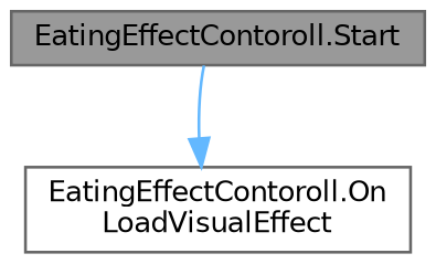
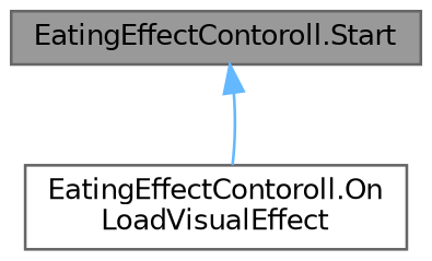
  digraph {
    rankdir=TB
    node [fontname=Helvetica fontsize=10 shape=box style=filled]
    n1 [color=gray40 fillcolor=grey60 fontcolor=black height=0.2 label="EatingEffectContoroll.Start" width=0.4]
    n2 [color=grey40 fillcolor=white height=0.2 label="EatingEffectContoroll.On\lLoadVisualEffect" width=0.4]
-   n1 -> n2 [color=steelblue1 fontname=Helvetica fontsize=10 labelfontname=Helvetica labelfontsize=10 style=solid]
+   n2 -> n1 [color=steelblue1 fontname=Helvetica fontsize=10 labelfontname=Helvetica labelfontsize=10 style=solid]
  }
